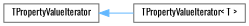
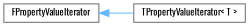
  digraph {
    rankdir=LR
    fontname=Oswald
    node [color=grey40 fillcolor=white fontname=Oswald fontsize=10 shape=box style=filled]
-   n1 [height=0.2 label=TPropertyValueIterator width=0.4]
+   n1 [height=0.2 label=FPropertyValueIterator width=0.4]
    n2 [height=0.2 label="TPropertyValueIterator\< T \>" width=0.4]
    n1 -> n2 [color=steelblue1 dir=back fontname=Oswald fontsize=10 labelfontname=Helvetica labelfontsize=10 style=solid]
  }
